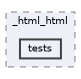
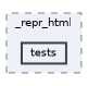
  digraph {
    compound=true
    rankdir=LR
    n1 [color=grey25 fillcolor="#edf0f7" fontname=Helvetica fontsize=10 height=0.2 label=tests shape=box style="filled,bold" width=0.4]
    subgraph cluster_1 {
      bgcolor="#edf0f7"
      fontname=Helvetica
      fontsize=10
-     label=_html_html
+     label=_repr_html
      pencolor=grey50
      style="filled,dashed"
      n1
    }
  }
